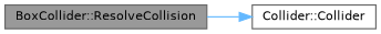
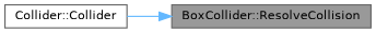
  digraph {
    rankdir=LR
    node [fontname=Helvetica fontsize=10 shape=box style=filled]
    n1 [color=gray40 fillcolor=grey60 fontcolor=black height=0.2 label="BoxCollider::ResolveCollision" width=0.4]
    n2 [color=grey40 fillcolor=white height=0.2 label="Collider::Collider" width=0.4]
-   n1 -> n2 [color=steelblue1 fontname=Helvetica fontsize=10 labelfontname=Helvetica labelfontsize=10 style=solid]
+   n2 -> n1 [color=steelblue1 fontname=Helvetica fontsize=10 labelfontname=Helvetica labelfontsize=10 style=solid]
  }
